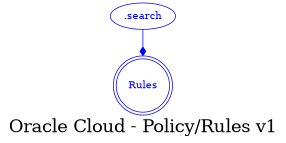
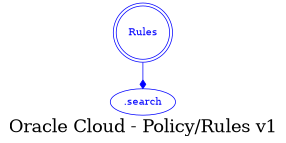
  digraph {
    fontsize=24
    label="Oracle Cloud - Policy/Rules v1"
    splines=true
    node [color=blue fontcolor=blue]
    Rules [shape=doublecircle]
    ".search" [shape=ellipse]
-   ".search" -> Rules [arrowhead=diamond arrowtail=none color=blue fontcolor=blue]
+   Rules -> ".search" [arrowhead=diamond arrowtail=none color=blue fontcolor=blue]
  }
